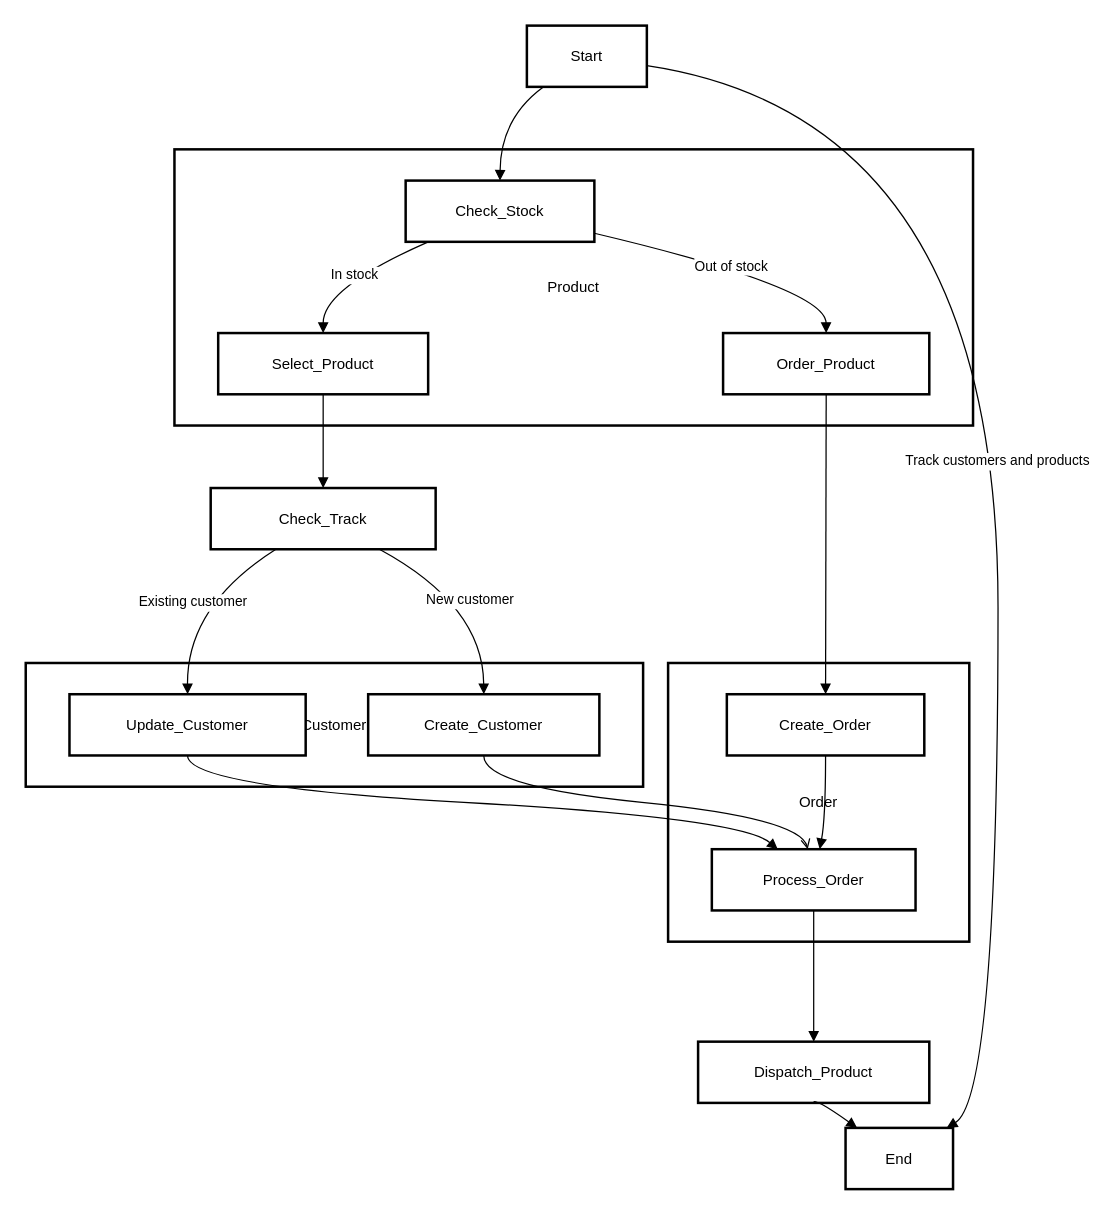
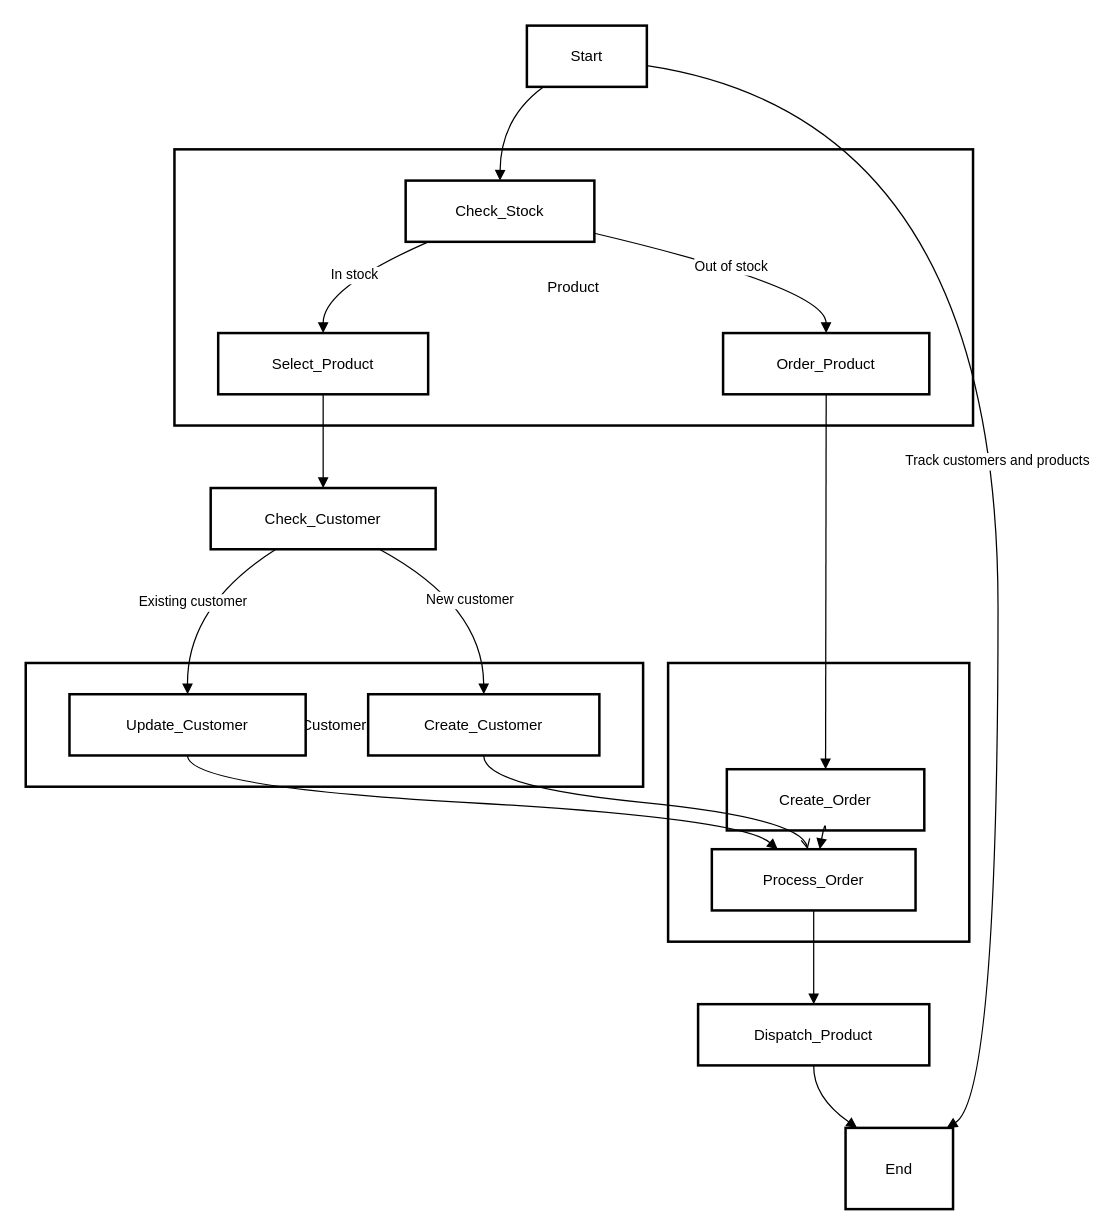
  <mxCell id="0" />
  <mxCell id="1" parent="0" />
  <mxCell id="2" value="Order" style="whiteSpace=wrap;strokeWidth=2;" vertex="1" parent="1"><mxGeometry x="534" y="530" width="241" height="223" as="geometry" /></mxCell>
  <mxCell id="3" value="Product" style="whiteSpace=wrap;strokeWidth=2;" vertex="1" parent="1"><mxGeometry x="139" y="119" width="639" height="221" as="geometry" /></mxCell>
  <mxCell id="4" value="Customer" style="whiteSpace=wrap;strokeWidth=2;" vertex="1" parent="1"><mxGeometry x="20" y="530" width="494" height="99" as="geometry" /></mxCell>
  <mxCell id="5" value="Start" style="whiteSpace=wrap;strokeWidth=2;" vertex="1" parent="1"><mxGeometry x="421" y="20" width="96" height="49" as="geometry" /></mxCell>
  <mxCell id="6" value="Check_Stock" style="whiteSpace=wrap;strokeWidth=2;" vertex="1" parent="1"><mxGeometry x="324" y="144" width="151" height="49" as="geometry" /></mxCell>
  <mxCell id="7" value="Select_Product" style="whiteSpace=wrap;strokeWidth=2;" vertex="1" parent="1"><mxGeometry x="174" y="266" width="168" height="49" as="geometry" /></mxCell>
  <mxCell id="8" value="Order_Product" style="whiteSpace=wrap;strokeWidth=2;" vertex="1" parent="1"><mxGeometry x="578" y="266" width="165" height="49" as="geometry" /></mxCell>
- <mxCell id="9" value="Check_Track" style="whiteSpace=wrap;strokeWidth=2;" vertex="1" parent="1"><mxGeometry x="168" y="390" width="180" height="49" as="geometry" /></mxCell>
- <mxCell id="10" value="Create_Order" style="whiteSpace=wrap;strokeWidth=2;" vertex="1" parent="1"><mxGeometry x="581" y="555" width="158" height="49" as="geometry" /></mxCell>
+ <mxCell id="9" value="Check_Customer" style="whiteSpace=wrap;strokeWidth=2;" vertex="1" parent="1"><mxGeometry x="168" y="390" width="180" height="49" as="geometry" /></mxCell>
+ <mxCell id="10" value="Create_Order" style="whiteSpace=wrap;strokeWidth=2;" vertex="1" parent="1"><mxGeometry x="581" y="615" width="158" height="49" as="geometry" /></mxCell>
  <mxCell id="11" value="Update_Customer" style="whiteSpace=wrap;strokeWidth=2;" vertex="1" parent="1"><mxGeometry x="55" y="555" width="189" height="49" as="geometry" /></mxCell>
  <mxCell id="12" value="Create_Customer" style="whiteSpace=wrap;strokeWidth=2;" vertex="1" parent="1"><mxGeometry x="294" y="555" width="185" height="49" as="geometry" /></mxCell>
  <mxCell id="13" value="Process_Order" style="whiteSpace=wrap;strokeWidth=2;" vertex="1" parent="1"><mxGeometry x="569" y="679" width="163" height="49" as="geometry" /></mxCell>
- <mxCell id="14" value="Dispatch_Product" style="whiteSpace=wrap;strokeWidth=2;" vertex="1" parent="1"><mxGeometry x="558" y="833" width="185" height="49" as="geometry" /></mxCell>
- <mxCell id="15" value="End" style="whiteSpace=wrap;strokeWidth=2;" vertex="1" parent="1"><mxGeometry x="676" y="902" width="86" height="49" as="geometry" /></mxCell>
+ <mxCell id="14" value="Dispatch_Product" style="whiteSpace=wrap;strokeWidth=2;" vertex="1" parent="1"><mxGeometry x="558" y="803" width="185" height="49" as="geometry" /></mxCell>
+ <mxCell id="15" value="End" style="whiteSpace=wrap;strokeWidth=2;" vertex="1" parent="1"><mxGeometry x="676" y="902" width="86" height="65" as="geometry" /></mxCell>
  <mxCell id="16" value="" style="curved=1;startArrow=none;endArrow=block;exitX=0.14;exitY=1;entryX=0.5;entryY=0;" edge="1" parent="1" source="5" target="6"><mxGeometry relative="1" as="geometry"><Array as="points"><mxPoint x="400" y="94" /></Array></mxGeometry></mxCell>
  <mxCell id="17" value="In stock" style="curved=1;startArrow=none;endArrow=block;exitX=0.12;exitY=1;entryX=0.5;entryY=0;" edge="1" parent="1" source="6" target="7"><mxGeometry relative="1" as="geometry"><Array as="points"><mxPoint x="258" y="230" /></Array></mxGeometry></mxCell>
  <mxCell id="18" value="Out of stock" style="curved=1;startArrow=none;endArrow=block;exitX=1;exitY=0.86;entryX=0.5;entryY=0;" edge="1" parent="1" source="6" target="8"><mxGeometry relative="1" as="geometry"><Array as="points"><mxPoint x="660" y="230" /></Array></mxGeometry></mxCell>
  <mxCell id="19" value="" style="curved=1;startArrow=none;endArrow=block;exitX=0.5;exitY=1;entryX=0.5;entryY=0;" edge="1" parent="1" source="7" target="9"><mxGeometry relative="1" as="geometry"><Array as="points" /></mxGeometry></mxCell>
  <mxCell id="20" value="" style="curved=1;startArrow=none;endArrow=block;exitX=0.5;exitY=1;entryX=0.5;entryY=-0.01;" edge="1" parent="1" source="8" target="10"><mxGeometry relative="1" as="geometry"><Array as="points" /></mxGeometry></mxCell>
  <mxCell id="21" value="Existing customer" style="curved=1;startArrow=none;endArrow=block;exitX=0.29;exitY=1;entryX=0.5;entryY=-0.01;" edge="1" parent="1" source="9" target="11"><mxGeometry relative="1" as="geometry"><Array as="points"><mxPoint x="149" y="484" /></Array></mxGeometry></mxCell>
  <mxCell id="22" value="New customer" style="curved=1;startArrow=none;endArrow=block;exitX=0.75;exitY=1;entryX=0.5;entryY=-0.01;" edge="1" parent="1" source="9" target="12"><mxGeometry relative="1" as="geometry"><Array as="points"><mxPoint x="386" y="484" /></Array></mxGeometry></mxCell>
  <mxCell id="23" value="" style="curved=1;startArrow=none;endArrow=block;exitX=0.5;exitY=0.99;entryX=0.32;entryY=-0.01;" edge="1" parent="1" source="11" target="13"><mxGeometry relative="1" as="geometry"><Array as="points"><mxPoint x="149" y="629" /><mxPoint x="592" y="654" /></Array></mxGeometry></mxCell>
  <mxCell id="24" value="" style="curved=1;startArrow=none;endArrow=open;exitX=0.5;exitY=0.99;entryX=0.47;entryY=-0.01;" edge="1" parent="1" source="12" target="13"><mxGeometry relative="1" as="geometry"><Array as="points"><mxPoint x="386" y="629" /><mxPoint x="640" y="654" /></Array></mxGeometry></mxCell>
  <mxCell id="25" value="" style="curved=1;startArrow=none;endArrow=block;exitX=0.5;exitY=0.99;entryX=0.53;entryY=-0.01;" edge="1" parent="1" source="10" target="13"><mxGeometry relative="1" as="geometry"><Array as="points"><mxPoint x="660" y="654" /></Array></mxGeometry></mxCell>
  <mxCell id="26" value="" style="curved=1;startArrow=none;endArrow=block;exitX=0.5;exitY=0.99;entryX=0.5;entryY=-0.01;" edge="1" parent="1" source="13" target="14"><mxGeometry relative="1" as="geometry"><Array as="points" /></mxGeometry></mxCell>
  <mxCell id="27" value="" style="curved=1;startArrow=none;endArrow=block;exitX=0.5;exitY=0.99;entryX=0.1;entryY=-0.01;" edge="1" parent="1" source="14" target="15"><mxGeometry relative="1" as="geometry"><Array as="points"><mxPoint x="650" y="877" /></Array></mxGeometry></mxCell>
  <mxCell id="28" value="Track customers and products" style="curved=1;startArrow=none;endArrow=block;exitX=0.99;exitY=0.65;entryX=0.95;entryY=-0.01;" edge="1" parent="1" source="5" target="15"><mxGeometry relative="1" as="geometry"><Array as="points"><mxPoint x="798" y="94" /><mxPoint x="798" y="877" /></Array></mxGeometry></mxCell>
